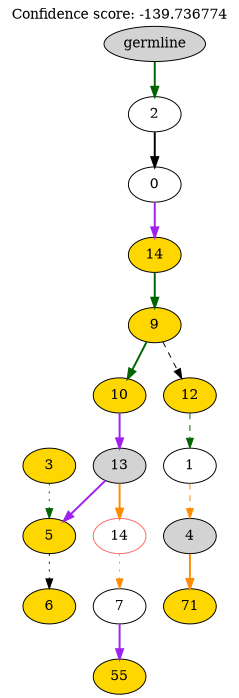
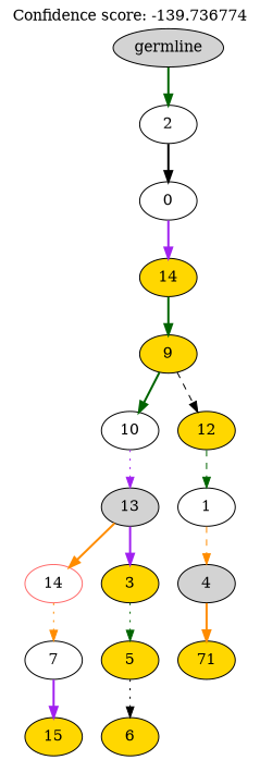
  digraph {
    label="Confidence score: -139.736774"
    labelloc=t
    node [fillcolor=gold style=filled]
    edge [color=darkgreen style=bold]
    n1 [fillcolor=white label=7]
-   n2 [label=55]
+   n2 [label=15]
    n3 [color=indianred1 fillcolor=white label=14]
    n4 [label=5]
    n5 [label=6]
    n6 [label=3]
    n7 [fillcolor=lightgrey label=13]
-   n8 [label=10]
+   n8 [fillcolor=white label=10]
    n9 [fillcolor=lightgrey label=4]
    n10 [label=71]
    n11 [fillcolor=white label=1]
    n12 [label=12]
    n13 [label=9]
    n14 [label=14]
    n15 [fillcolor=white label=0]
    n16 [fillcolor=white label=2]
    n17 [fillcolor=lightgrey label=germline]
    n1 -> n2 [color=purple]
    n3 -> n1 [color=darkorange style=dotted]
    n4 -> n5 [color=black style=dotted]
    n6 -> n4 [style=dotted]
    n7 -> n3 [color=darkorange]
-   n7 -> n4 [color=purple]
-   n8 -> n7 [color=purple]
+   n7 -> n6 [color=purple]
+   n8 -> n7 [color=purple style=dotted]
    n9 -> n10 [color=darkorange]
    n11 -> n9 [color=darkorange style=dashed]
    n12 -> n11 [style=dashed]
    n13 -> n8
    n13 -> n12 [color=black style=dashed]
    n14 -> n13
    n15 -> n14 [color=purple]
    n16 -> n15 [color=black]
    n17 -> n16
  }
